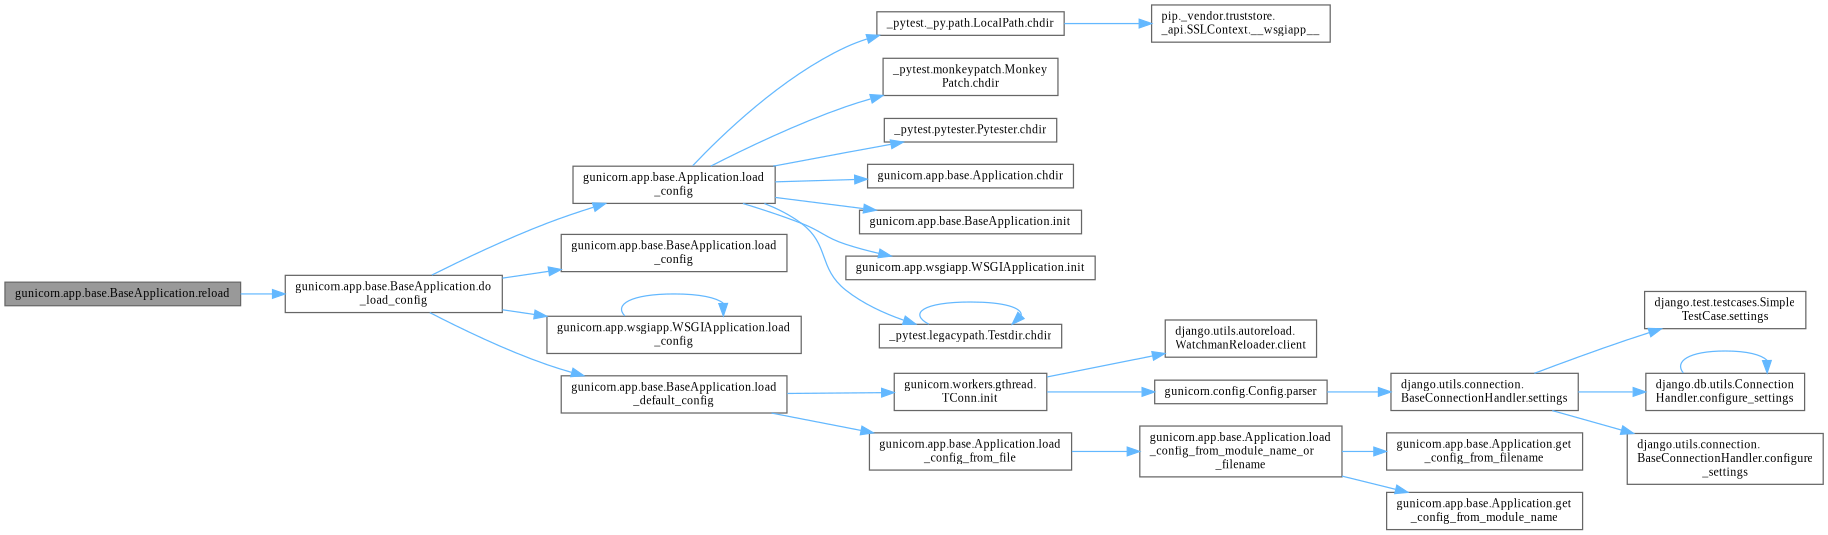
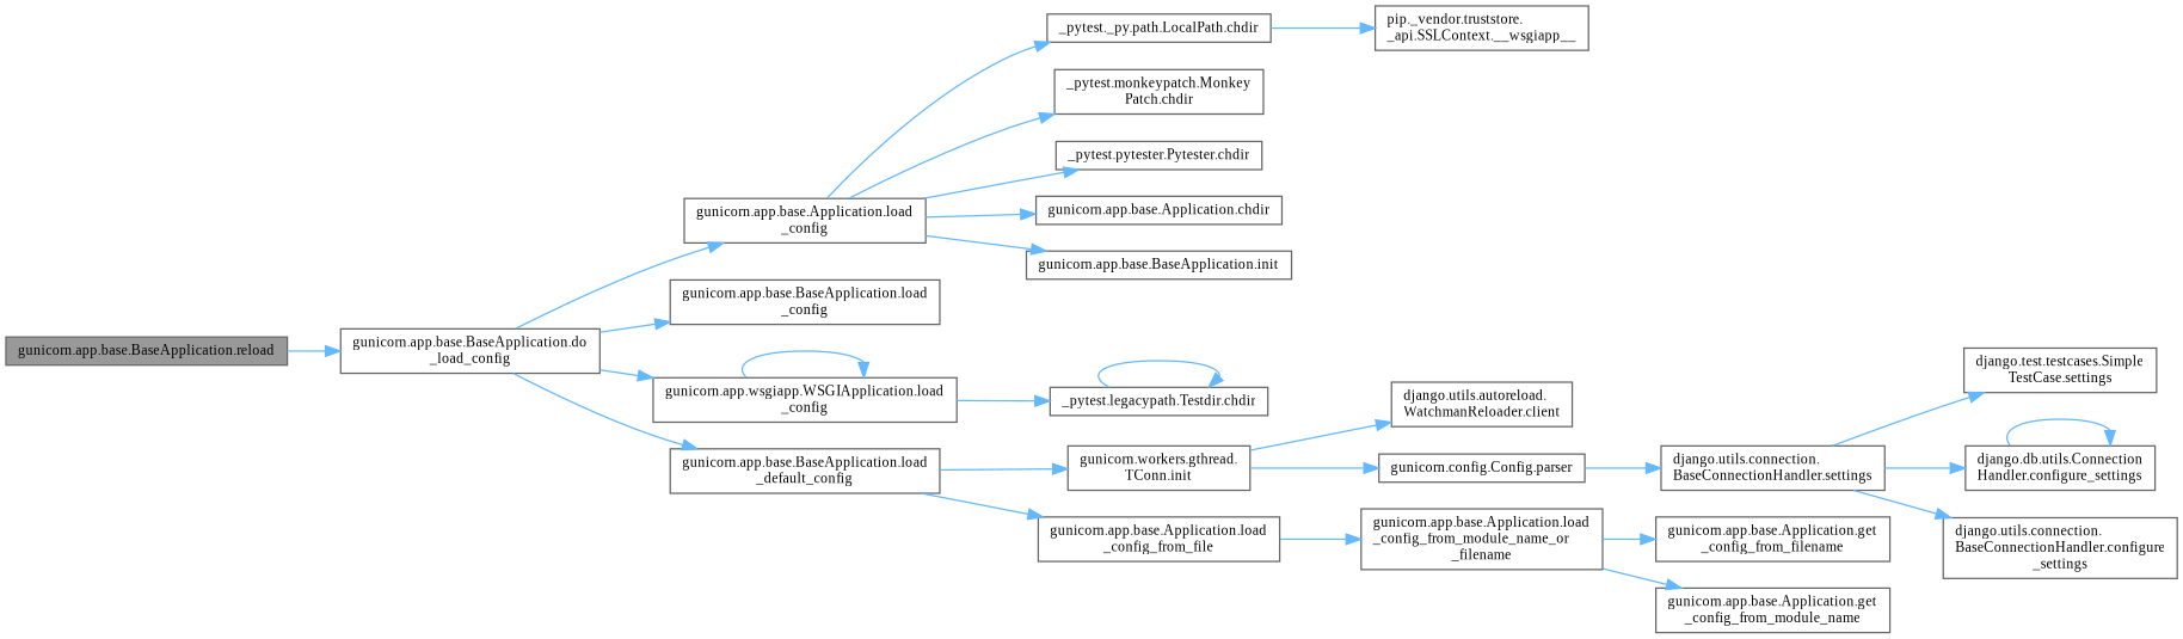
  digraph {
    fontname="Liberation Serif"
    rankdir=LR
    node [color=grey40 fillcolor=white fontname="Liberation Serif" fontsize=10 shape=box style=filled]
    edge [color=steelblue1 fontname="Liberation Serif" fontsize=10 labelfontname=Helvetica labelfontsize=10 style=solid]
    n1 [color=gray40 fillcolor=grey60 fontcolor=black height=0.2 label="gunicorn.app.base.BaseApplication.reload" width=0.4]
    n2 [height=0.2 label="gunicorn.app.base.BaseApplication.do\l_load_config" width=0.4]
    n3 [height=0.2 label="gunicorn.app.base.Application.load\l_config" width=0.4]
    n4 [height=0.2 label="gunicorn.app.base.BaseApplication.load\l_config" width=0.4]
    n5 [height=0.2 label="gunicorn.app.wsgiapp.WSGIApplication.load\l_config" width=0.4]
    n6 [height=0.2 label="gunicorn.app.base.BaseApplication.load\l_default_config" width=0.4]
    n7 [height=0.2 label="_pytest._py.path.LocalPath.chdir" width=0.4]
    n8 [height=0.2 label="_pytest.legacypath.Testdir.chdir" width=0.4]
    n9 [height=0.2 label="_pytest.monkeypatch.Monkey\lPatch.chdir" width=0.4]
    n10 [height=0.2 label="_pytest.pytester.Pytester.chdir" width=0.4]
    n11 [height=0.2 label="gunicorn.app.base.Application.chdir" width=0.4]
    n12 [height=0.2 label="gunicorn.app.base.BaseApplication.init" width=0.4]
-   n13 [height=0.2 label="gunicorn.app.wsgiapp.WSGIApplication.init" width=0.4]
    n14 [height=0.2 label="gunicorn.workers.gthread.\lTConn.init" width=0.4]
    n15 [height=0.2 label="gunicorn.app.base.Application.load\l_config_from_file" width=0.4]
    n16 [height=0.2 label="pip._vendor.truststore.\l_api.SSLContext.__wsgiapp__" width=0.4]
    n17 [height=0.2 label="django.utils.autoreload.\lWatchmanReloader.client" width=0.4]
    n18 [height=0.2 label="gunicorn.config.Config.parser" width=0.4]
    n19 [height=0.2 label="gunicorn.app.base.Application.load\l_config_from_module_name_or\l_filename" width=0.4]
    n20 [height=0.2 label="django.utils.connection.\lBaseConnectionHandler.settings" width=0.4]
    n21 [height=0.2 label="django.test.testcases.Simple\lTestCase.settings" width=0.4]
    n22 [height=0.2 label="django.db.utils.Connection\lHandler.configure_settings" width=0.4]
    n23 [height=0.2 label="django.utils.connection.\lBaseConnectionHandler.configure\l_settings" width=0.4]
    n24 [height=0.2 label="gunicorn.app.base.Application.get\l_config_from_filename" width=0.4]
    n25 [height=0.2 label="gunicorn.app.base.Application.get\l_config_from_module_name" width=0.4]
    n1 -> n2
    n2 -> n3
    n2 -> n4
    n2 -> n5
    n2 -> n6
    n3 -> n7
-   n3 -> n8
+   n5 -> n8
    n3 -> n9
    n3 -> n10
    n3 -> n11
    n3 -> n12
-   n3 -> n13
    n5 -> n5
    n6 -> n14
    n6 -> n15
    n7 -> n16
    n8 -> n8
    n14 -> n17
    n14 -> n18
    n15 -> n19
    n18 -> n20
    n19 -> n24
    n19 -> n25
    n20 -> n21
    n20 -> n22
    n20 -> n23
    n22 -> n22
  }
